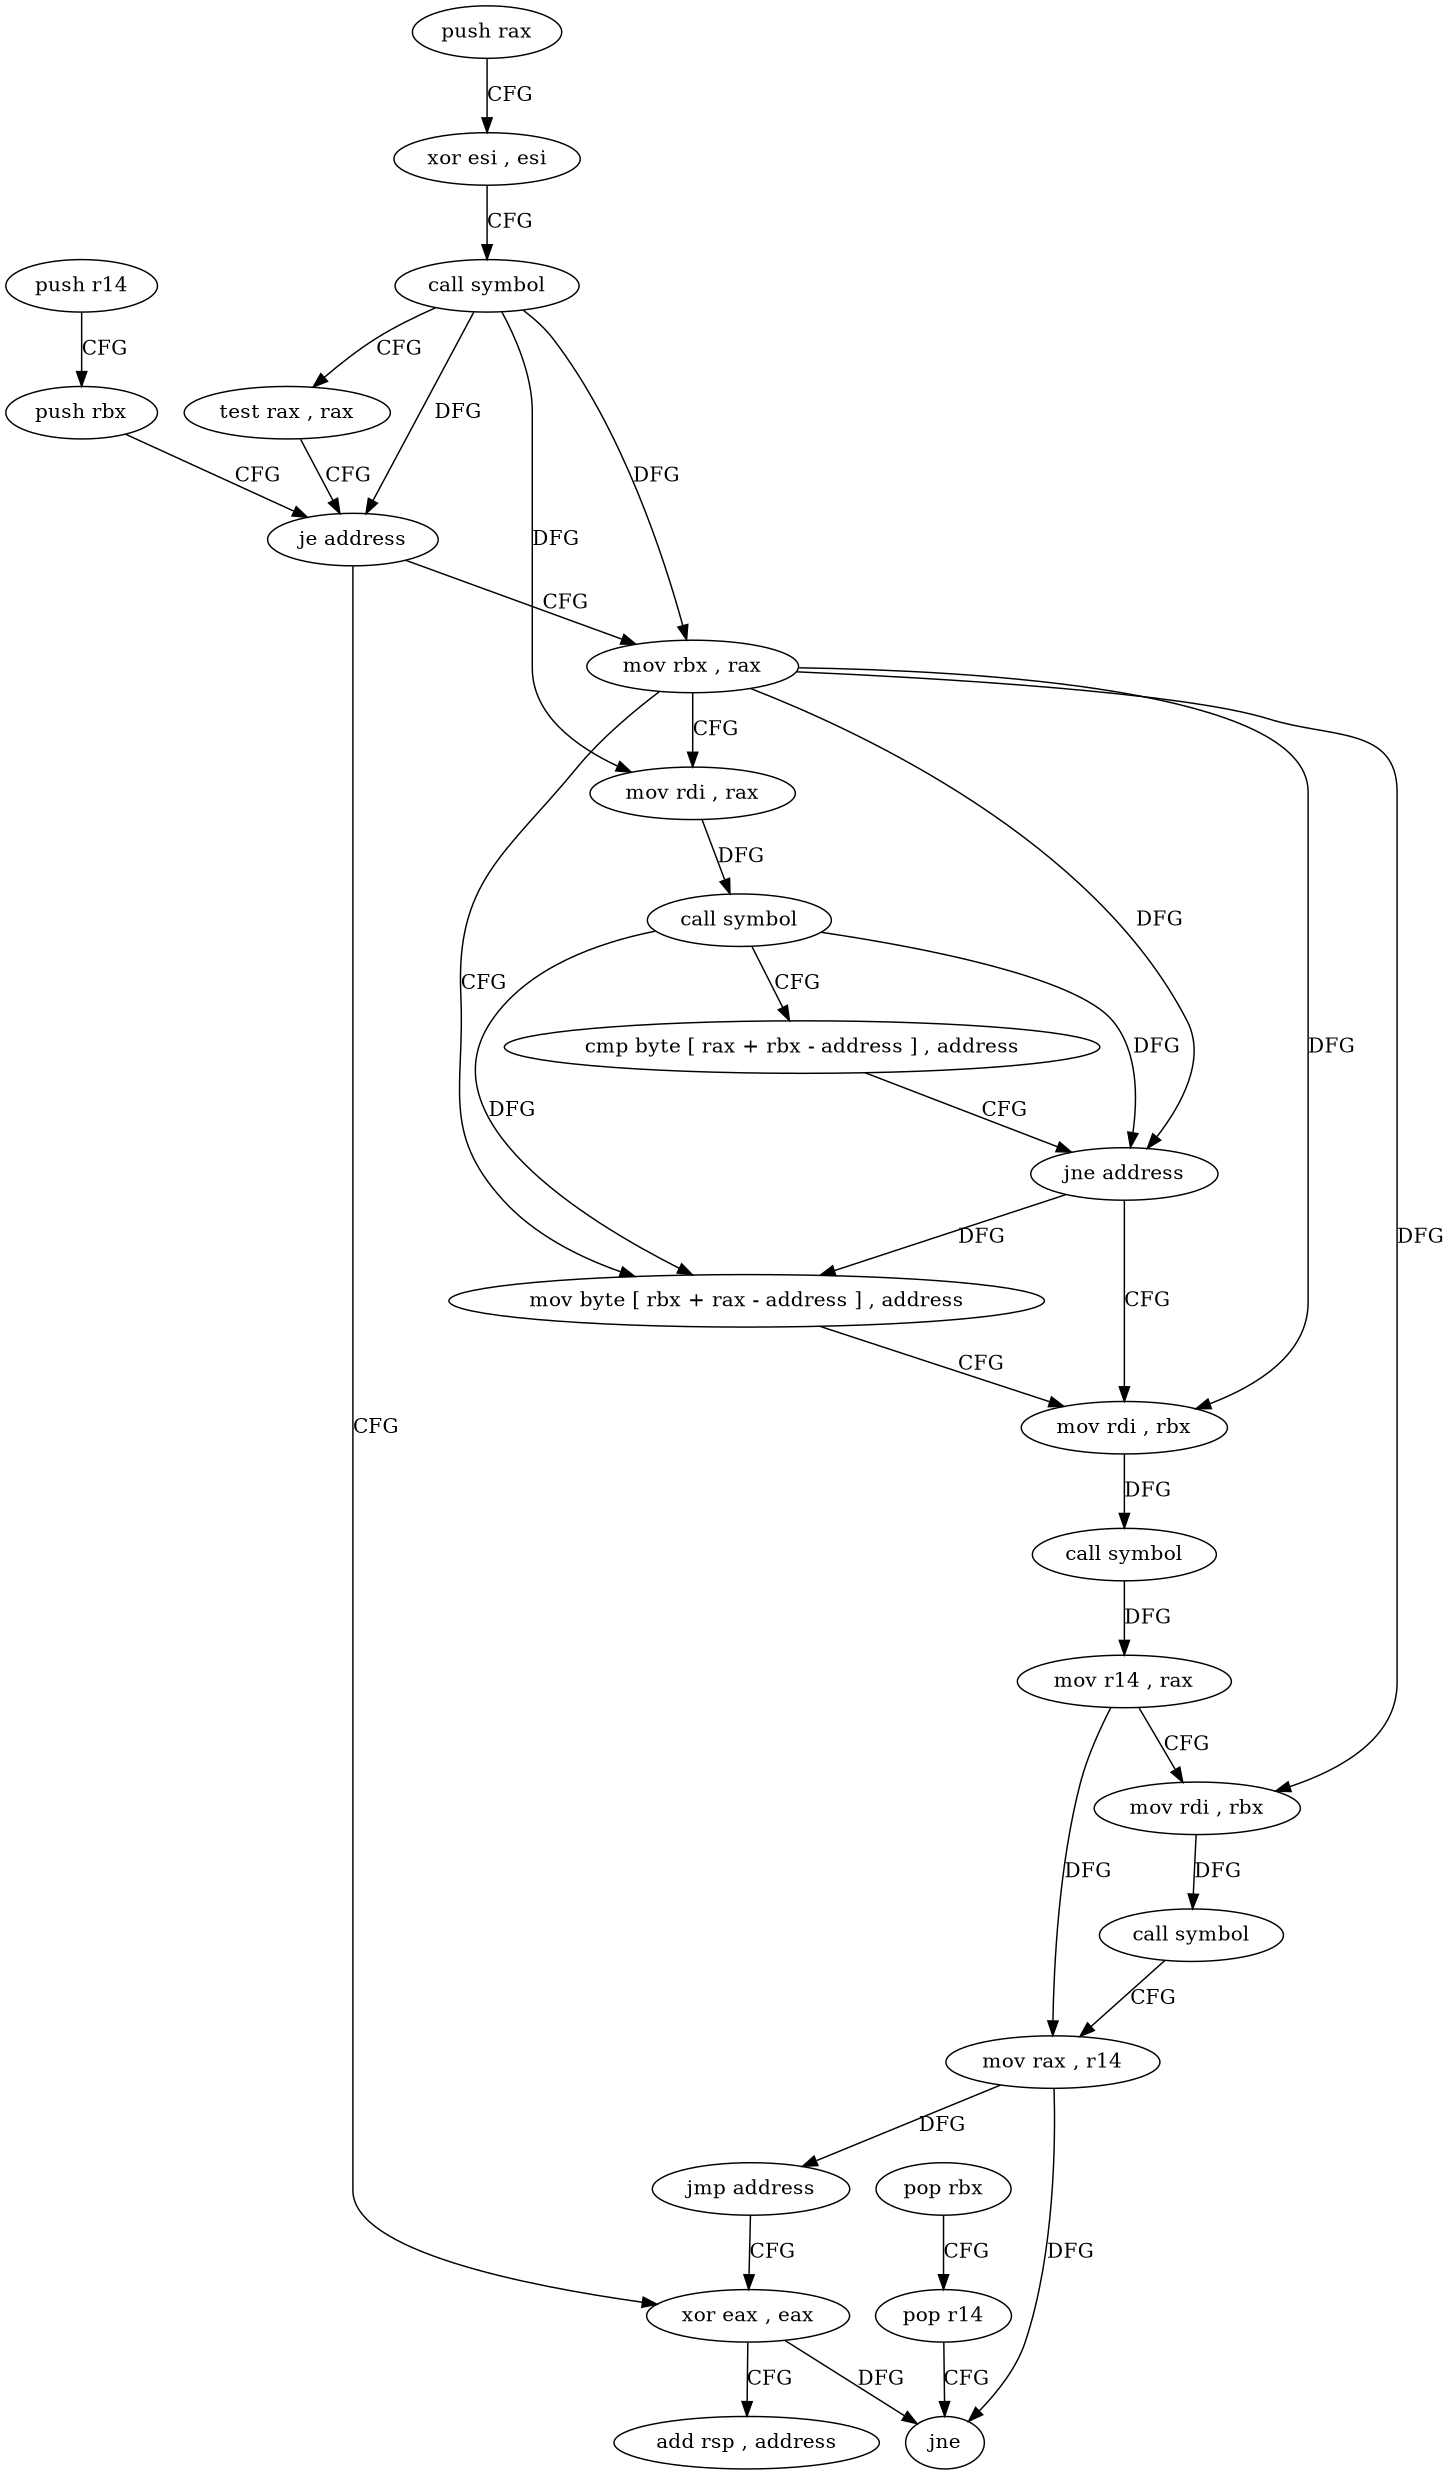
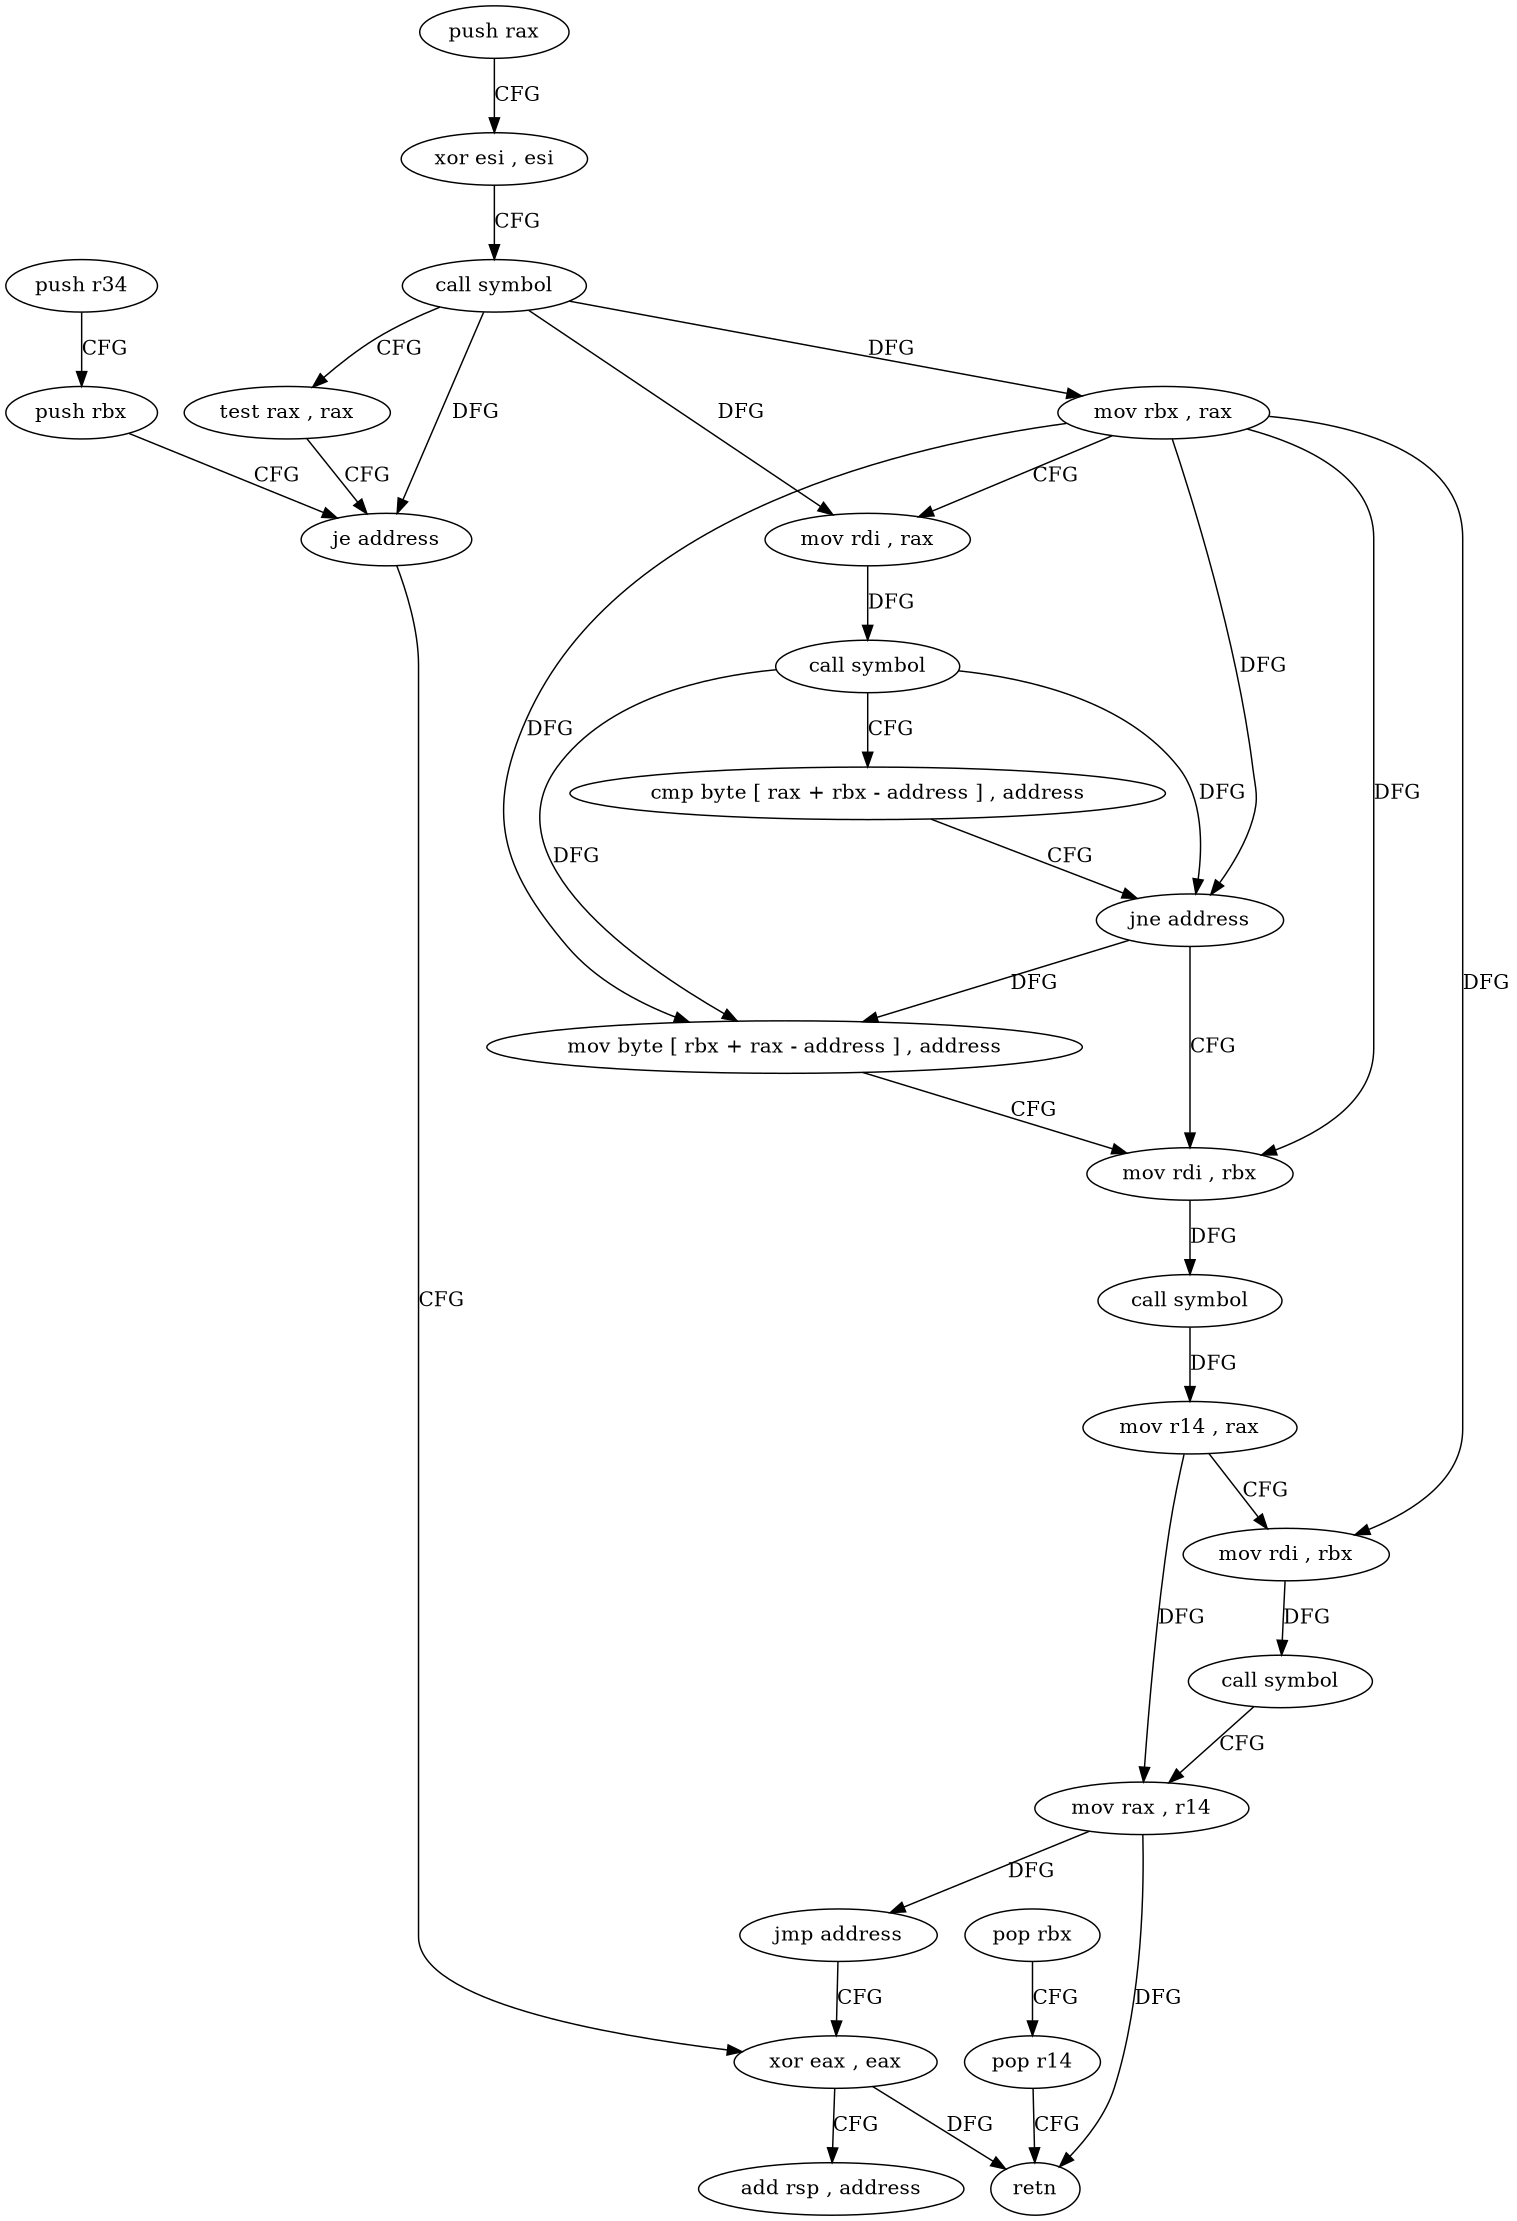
  digraph {
-   n1 [label="push r14"]
+   n1 [label="push r34"]
    n2 [label="push rbx"]
    n3 [label="je address"]
    n4 [label="push rax"]
    n5 [label="xor esi , esi"]
    n6 [label="call symbol"]
    n7 [label="test rax , rax"]
    n8 [label="mov rbx , rax"]
    n9 [label="mov rdi , rax"]
    n10 [label="xor eax , eax"]
    n11 [label="jne address"]
    n12 [label="mov rdi , rbx"]
    n13 [label="mov byte [ rbx + rax - address ] , address"]
    n14 [label="mov rdi , rbx"]
    n15 [label="call symbol"]
    n16 [label="add rsp , address"]
-   n17 [label=jne]
+   n17 [label=retn]
    n18 [label="call symbol"]
    n19 [label="call symbol"]
    n20 [label="pop rbx"]
    n21 [label="pop r14"]
    n22 [label="cmp byte [ rax + rbx - address ] , address"]
    n23 [label="mov r14 , rax"]
    n24 [label="mov rax , r14"]
    n25 [label="jmp address"]
    n1 -> n2 [label=CFG]
    n2 -> n3 [label=CFG]
-   n3 -> n8 [label=CFG]
    n3 -> n10 [label=CFG]
    n4 -> n5 [label=CFG]
    n5 -> n6 [label=CFG]
    n6 -> n3 [label=DFG]
    n6 -> n7 [label=CFG]
    n6 -> n8 [label=DFG]
    n6 -> n9 [label=DFG]
    n7 -> n3 [label=CFG]
    n8 -> n9 [label=CFG]
    n8 -> n11 [label=DFG]
    n8 -> n12 [label=DFG]
-   n8 -> n13 [label=CFG]
+   n8 -> n13 [label=DFG]
    n8 -> n14 [label=DFG]
    n9 -> n15 [label=DFG]
    n10 -> n16 [label=CFG]
    n10 -> n17 [label=DFG]
    n11 -> n12 [label=CFG]
    n11 -> n13 [label=DFG]
    n12 -> n18 [label=DFG]
    n13 -> n12 [label=CFG]
    n14 -> n19 [label=DFG]
    n15 -> n11 [label=DFG]
    n15 -> n13 [label=DFG]
    n15 -> n22 [label=CFG]
    n18 -> n23 [label=DFG]
    n19 -> n24 [label=CFG]
    n20 -> n21 [label=CFG]
    n21 -> n17 [label=CFG]
    n22 -> n11 [label=CFG]
    n23 -> n14 [label=CFG]
    n23 -> n24 [label=DFG]
    n24 -> n17 [label=DFG]
    n24 -> n25 [label=DFG]
    n25 -> n10 [label=CFG]
  }
